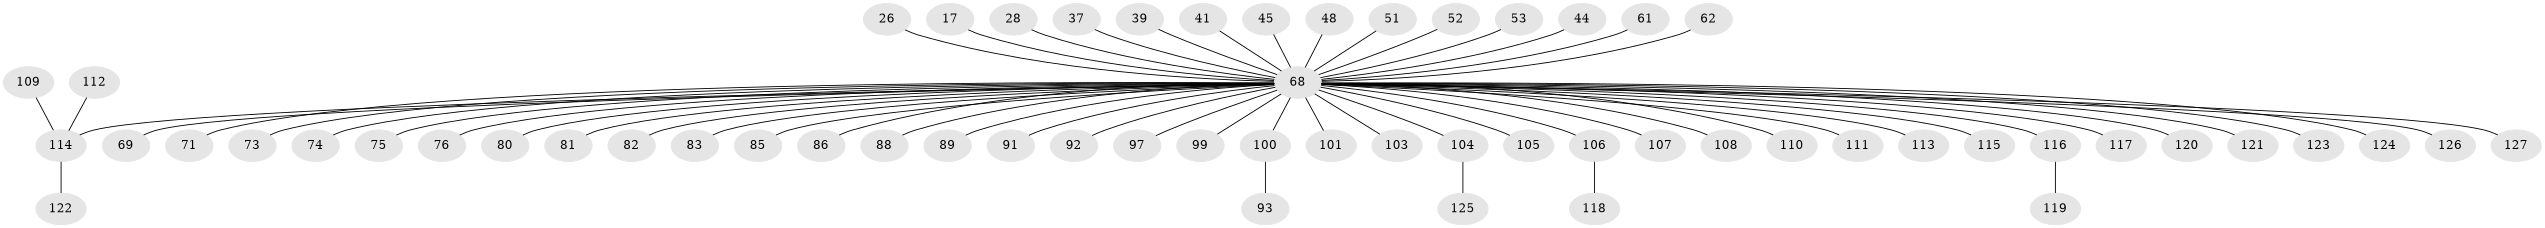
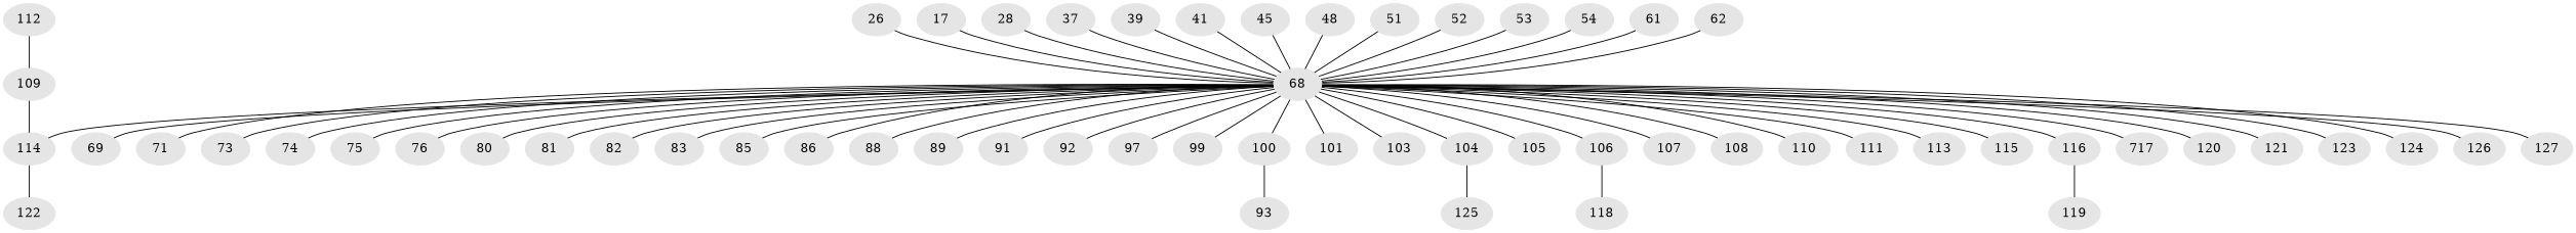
  graph {
    node [color=gray90 style=filled]
    68 [super="+2+9+6+10+12+14+17+34+19+56+25+32+29+22+50"]
    69
    71
    73
    74 [super="+63"]
    75 [super="+70"]
    76
    80 [super="+78"]
    81
    82
    83
    85
    86 [super="+24"]
    88
    89
    91 [super="+38"]
    92
    97
    99
    100 [super="+21"]
    101 [super="+72+95"]
    103
    104 [super="+87+84+30+44+79+94"]
    105
    106 [super="+67+98"]
    107 [super="+43"]
    108
    110
    111
    113 [super="+20"]
    114 [super="+40+64+31+36+59+60+77+90"]
    115
    116 [super="+102"]
-   117
+   117 [label=717]
    120 [super="+13"]
    121
    123
    124
    126 [super="+47"]
    127
    26
    n42 [label=17]
    28
    37
    39
    41
    45
    48
    51
    52
    53
-   54 [label=44]
+   54
    61
    62
    93 [super="+57"]
    125
    118
    122 [super="+15+46"]
    119
    109
    112
    68 -- 69
    68 -- 71
    68 -- 73
    68 -- 74
    68 -- 75
    68 -- 76
    68 -- 80
    68 -- 81
    68 -- 82
    68 -- 83
    68 -- 85
    68 -- 86
    68 -- 88
    68 -- 89
    68 -- 91
    68 -- 92
    68 -- 97
    68 -- 99
    68 -- 100
    68 -- 101
    68 -- 103
    68 -- 104
    68 -- 105
    68 -- 106 [weight=2]
    68 -- 107
    68 -- 108
    68 -- 110
    68 -- 111
    68 -- 113
    68 -- 114
    68 -- 115
    68 -- 116
    68 -- 117
    68 -- 120
    68 -- 121
    68 -- 123
    68 -- 124
    68 -- 126
    68 -- 127
    100 -- 93
    104 -- 125
    106 -- 118
    114 -- 122
    116 -- 119
    26 -- 68
    n42 -- 68
    28 -- 68
    37 -- 68
    39 -- 68
    41 -- 68
    45 -- 68
    48 -- 68
    51 -- 68
    52 -- 68
    53 -- 68
    54 -- 68
    61 -- 68
    62 -- 68
    109 -- 114
-   112 -- 114
+   112 -- 109
  }
